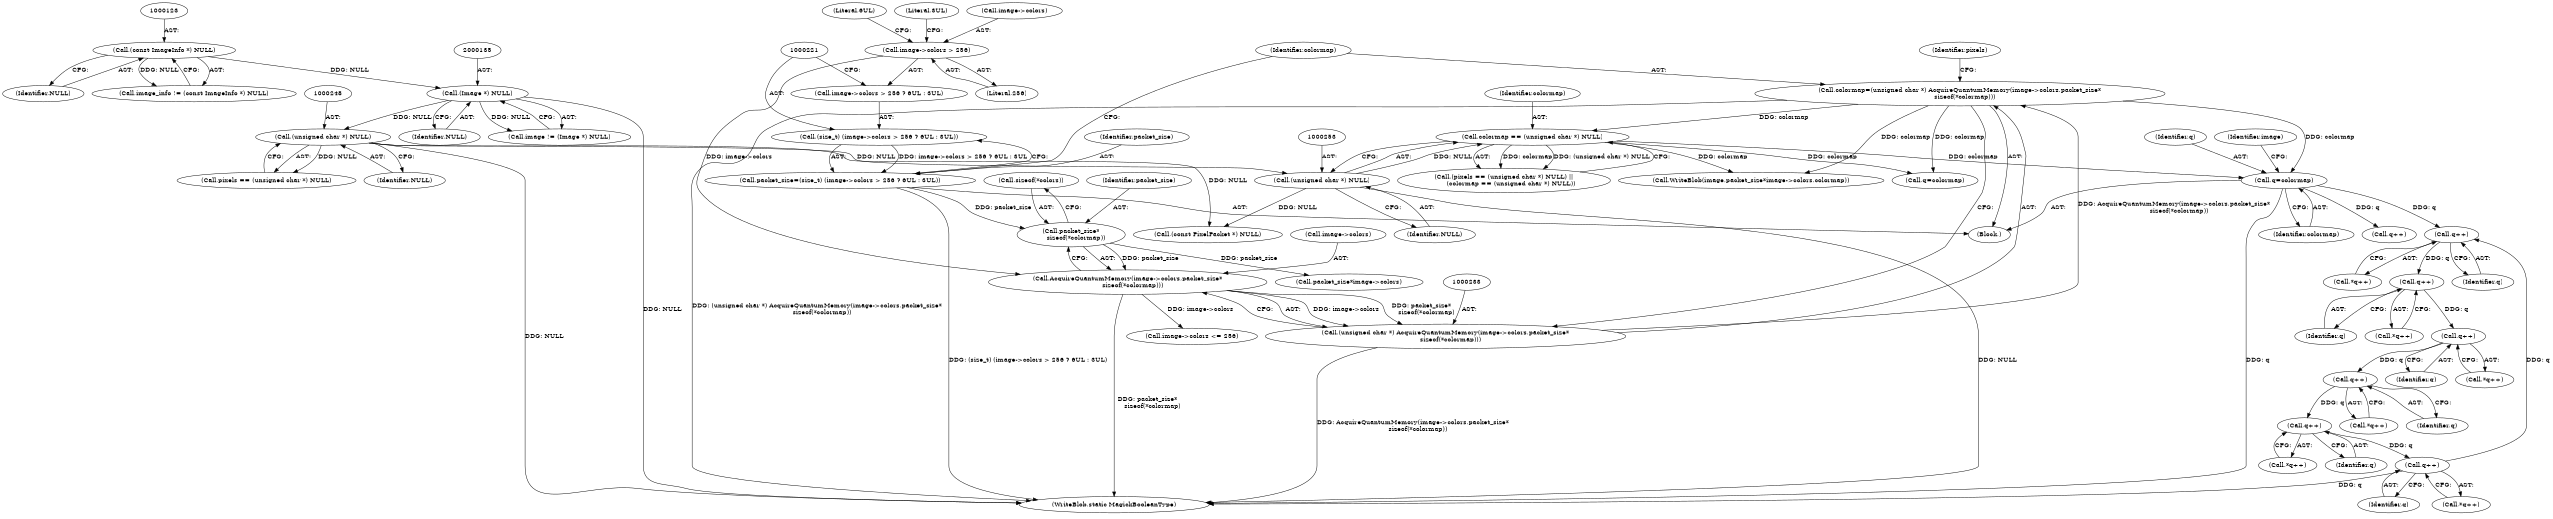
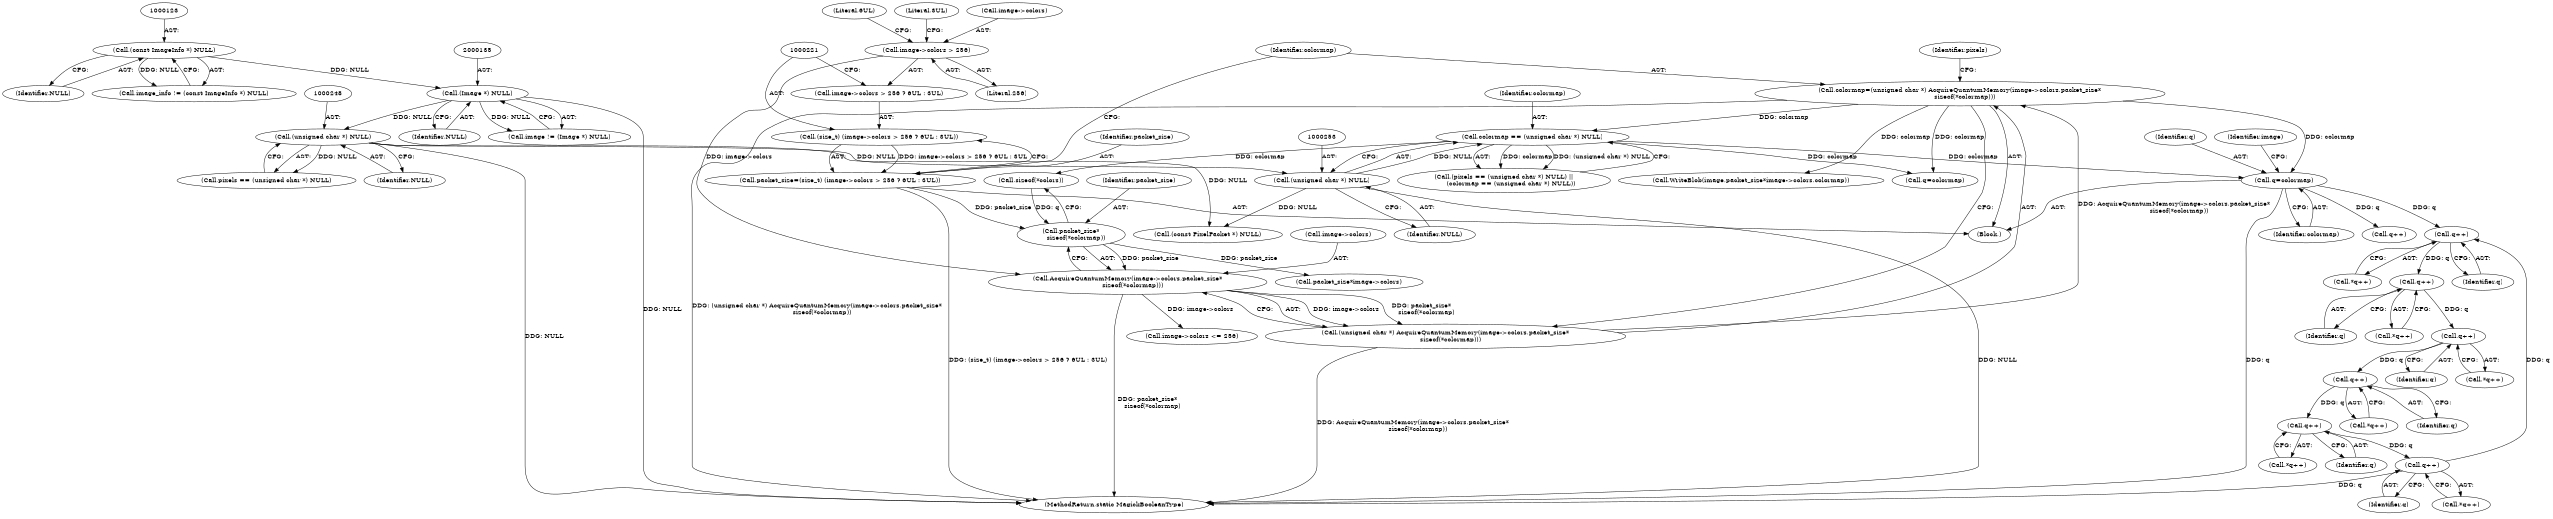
  digraph {
    n1 [label="(Call,q++)"]
    n2 [label="(Call,q++)"]
    n3 [label="(Identifier,q)"]
    n4 [label="(Call,*q++)"]
    n5 [label="(Call,q++)"]
    n6 [label="(Call,*q++)"]
    n7 [label="(Identifier,q)"]
    n8 [label="(Call,q++)"]
-   n9 [label="(WriteBlob,static MagickBooleanType)"]
+   n9 [label="(MethodReturn,static MagickBooleanType)"]
    n10 [label="(Call,*q++)"]
    n11 [label="(Identifier,q)"]
    n12 [label="(Call,q++)"]
    n13 [label="(Identifier,q)"]
    n14 [label="(Call,*q++)"]
    n15 [label="(Call,q++)"]
    n16 [label="(Identifier,q)"]
    n17 [label="(Call,*q++)"]
    n18 [label="(Call,*q++)"]
    n19 [label="(Identifier,q)"]
    n20 [label="(Call,q=colormap)"]
    n21 [label="(Identifier,colormap)"]
    n22 [label="(Call,q++)"]
    n23 [label="(Block,)"]
    n24 [label="(Call,colormap == (unsigned char *) NULL)"]
    n25 [label="(Call,(unsigned char *) NULL)"]
    n26 [label="(Call,WriteBlob(image,packet_size*image->colors,colormap))"]
    n27 [label="(Call,(pixels == (unsigned char *) NULL) ||\n       (colormap == (unsigned char *) NULL))"]
    n28 [label="(Call,q=colormap)"]
    n29 [label="(Call,(const PixelPacket *) NULL)"]
    n30 [label="(Identifier,NULL)"]
    n31 [label="(Call,colormap=(unsigned char *) AcquireQuantumMemory(image->colors,packet_size*\n     sizeof(*colormap)))"]
    n32 [label="(Call,(unsigned char *) AcquireQuantumMemory(image->colors,packet_size*\n     sizeof(*colormap)))"]
    n33 [label="(Call,AcquireQuantumMemory(image->colors,packet_size*\n     sizeof(*colormap)))"]
    n34 [label="(Call,packet_size*\n     sizeof(*colormap))"]
    n35 [label="(Call,image->colors <= 256)"]
    n36 [label="(Call,packet_size*image->colors)"]
    n37 [label="(Call,sizeof(*colors))"]
    n38 [label="(Call,image->colors > 256)"]
    n39 [label="(Literal,256)"]
    n40 [label="(Call,image->colors > 256 ? 6UL : 3UL)"]
    n41 [label="(Call,(size_t) (image->colors > 256 ? 6UL : 3UL))"]
    n42 [label="(Call,packet_size=(size_t) (image->colors > 256 ? 6UL : 3UL))"]
    n43 [label="(Call,(unsigned char *) NULL)"]
    n44 [label="(Call,pixels == (unsigned char *) NULL)"]
    n45 [label="(Identifier,NULL)"]
    n46 [label="(Call,(Image *) NULL)"]
    n47 [label="(Identifier,NULL)"]
    n48 [label="(Call,image != (Image *) NULL)"]
    n49 [label="(Call,(const ImageInfo *) NULL)"]
    n50 [label="(Call,image_info != (const ImageInfo *) NULL)"]
    n51 [label="(Identifier,NULL)"]
    n52 [label="(Call,image->colors)"]
    n53 [label="(Literal,6UL)"]
    n54 [label="(Identifier,packet_size)"]
    n55 [label="(Identifier,packet_size)"]
    n56 [label="(Literal,3UL)"]
    n57 [label="(Identifier,q)"]
    n58 [label="(Identifier,pixels)"]
    n59 [label="(Call,image->colors)"]
    n60 [label="(Identifier,colormap)"]
    n61 [label="(Identifier,colormap)"]
    n62 [label="(Identifier,image)"]
-   1000233
    1000221
    1000253
    1000248
    n67 [label=2000135]
    1000123
    n1 -> n2 [label="DDG: q"]
    n1 -> n3 [label="CFG: "]
    n1 -> n4 [label="AST: "]
    n2 -> n5 [label="DDG: q"]
    n2 -> n6 [label="AST: "]
    n2 -> n7 [label="CFG: "]
    n3 -> n1 [label="AST: "]
    n4 -> n1 [label="CFG: "]
    n5 -> n15 [label="DDG: q"]
    n5 -> n18 [label="AST: "]
    n5 -> n19 [label="CFG: "]
    n6 -> n2 [label="CFG: "]
    n7 -> n2 [label="AST: "]
    n8 -> n1 [label="DDG: q"]
    n8 -> n9 [label="DDG: q"]
    n8 -> n10 [label="AST: "]
    n8 -> n11 [label="CFG: "]
    n10 -> n8 [label="CFG: "]
    n11 -> n8 [label="AST: "]
    n12 -> n8 [label="DDG: q"]
    n12 -> n13 [label="CFG: "]
    n12 -> n14 [label="AST: "]
    n13 -> n12 [label="AST: "]
    n14 -> n12 [label="CFG: "]
    n15 -> n12 [label="DDG: q"]
    n15 -> n16 [label="CFG: "]
    n15 -> n17 [label="AST: "]
    n16 -> n15 [label="AST: "]
    n17 -> n15 [label="CFG: "]
    n18 -> n5 [label="CFG: "]
    n19 -> n5 [label="AST: "]
    n20 -> n1 [label="DDG: q"]
    n20 -> n9 [label="DDG: q"]
    n20 -> n21 [label="CFG: "]
    n20 -> n22 [label="DDG: q"]
    n20 -> n23 [label="AST: "]
    n21 -> n20 [label="AST: "]
    n24 -> n20 [label="DDG: colormap"]
    n24 -> n25 [label="CFG: "]
-   n24 -> n26 [label="DDG: colormap"]
+   n24 -> n37 [label="DDG: colormap"]
    n24 -> n27 [label="AST: "]
    n24 -> n27 [label="DDG: colormap"]
    n24 -> n27 [label="DDG: (unsigned char *) NULL"]
    n24 -> n28 [label="DDG: colormap"]
    n25 -> n9 [label="DDG: NULL"]
    n25 -> n24 [label="AST: "]
    n25 -> n24 [label="DDG: NULL"]
    n25 -> n29 [label="DDG: NULL"]
    n25 -> n30 [label="CFG: "]
    n27 -> n24 [label="CFG: "]
    n30 -> n25 [label="AST: "]
    n31 -> n9 [label="DDG: (unsigned char *) AcquireQuantumMemory(image->colors,packet_size*\n     sizeof(*colormap))"]
    n31 -> n20 [label="DDG: colormap"]
    n31 -> n23 [label="AST: "]
    n31 -> n24 [label="DDG: colormap"]
    n31 -> n26 [label="DDG: colormap"]
    n31 -> n28 [label="DDG: colormap"]
    n31 -> n32 [label="CFG: "]
    n32 -> n9 [label="DDG: AcquireQuantumMemory(image->colors,packet_size*\n     sizeof(*colormap))"]
    n32 -> n31 [label="AST: "]
    n32 -> n31 [label="DDG: AcquireQuantumMemory(image->colors,packet_size*\n     sizeof(*colormap))"]
    n32 -> n33 [label="CFG: "]
    n33 -> n9 [label="DDG: packet_size*\n     sizeof(*colormap)"]
    n33 -> n32 [label="AST: "]
    n33 -> n32 [label="DDG: image->colors"]
    n33 -> n32 [label="DDG: packet_size*\n     sizeof(*colormap)"]
    n33 -> n34 [label="CFG: "]
    n33 -> n35 [label="DDG: image->colors"]
    n34 -> n33 [label="AST: "]
    n34 -> n33 [label="DDG: packet_size"]
    n34 -> n36 [label="DDG: packet_size"]
    n34 -> n37 [label="CFG: "]
-   n37 -> n34 [label="AST: "]
+   n37 -> n34 [label="DDG: q"]
    n38 -> n33 [label="DDG: image->colors"]
    n38 -> n39 [label="AST: "]
    n38 -> n40 [label="AST: "]
    n39 -> n38 [label="AST: "]
    n40 -> n41 [label="AST: "]
    n41 -> n42 [label="AST: "]
    n41 -> n42 [label="DDG: image->colors > 256 ? 6UL : 3UL"]
    n42 -> n9 [label="DDG: (size_t) (image->colors > 256 ? 6UL : 3UL)"]
    n42 -> n23 [label="AST: "]
    n42 -> n34 [label="DDG: packet_size"]
    n42 -> n41 [label="CFG: "]
    n43 -> n9 [label="DDG: NULL"]
    n43 -> n25 [label="DDG: NULL"]
    n43 -> n29 [label="DDG: NULL"]
    n43 -> n44 [label="AST: "]
    n43 -> n44 [label="DDG: NULL"]
    n43 -> n45 [label="CFG: "]
    n44 -> n43 [label="CFG: "]
    n45 -> n43 [label="AST: "]
    n46 -> n9 [label="DDG: NULL"]
    n46 -> n43 [label="DDG: NULL"]
    n46 -> n47 [label="CFG: "]
    n46 -> n48 [label="AST: "]
    n46 -> n48 [label="DDG: NULL"]
    n47 -> n46 [label="AST: "]
    n48 -> n46 [label="CFG: "]
    n49 -> n46 [label="DDG: NULL"]
    n49 -> n50 [label="AST: "]
    n49 -> n50 [label="DDG: NULL"]
    n49 -> n51 [label="CFG: "]
    n50 -> n49 [label="CFG: "]
    n51 -> n49 [label="AST: "]
    n52 -> n38 [label="AST: "]
    n53 -> n38 [label="CFG: "]
    n54 -> n34 [label="AST: "]
    n55 -> n42 [label="AST: "]
    n56 -> n38 [label="CFG: "]
    n57 -> n20 [label="AST: "]
    n58 -> n31 [label="CFG: "]
    n59 -> n33 [label="AST: "]
    n60 -> n31 [label="AST: "]
    n60 -> n42 [label="CFG: "]
    n61 -> n24 [label="AST: "]
    n62 -> n20 [label="CFG: "]
-   1000233 -> n32 [label="AST: "]
    1000221 -> n40 [label="CFG: "]
    1000221 -> n41 [label="AST: "]
    1000253 -> n25 [label="AST: "]
    1000248 -> n43 [label="AST: "]
    n67 -> n46 [label="AST: "]
    1000123 -> n49 [label="AST: "]
  }
